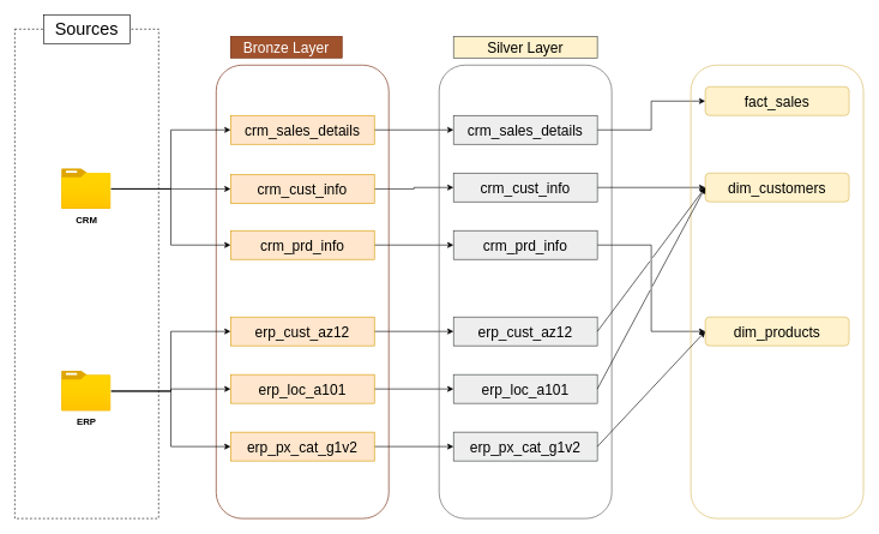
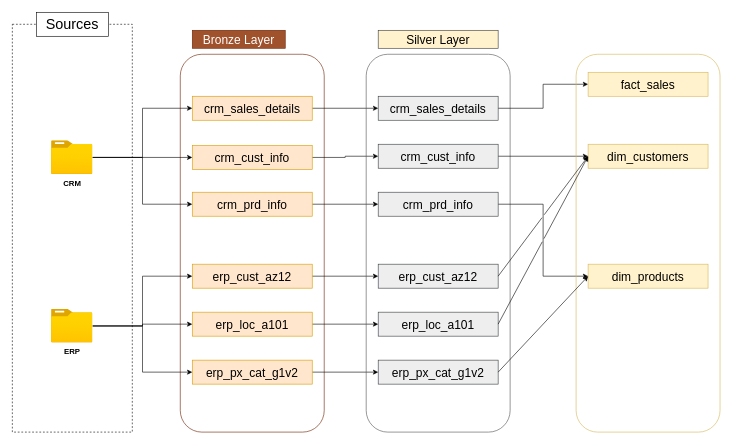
  <mxCell id="0" />
  <mxCell id="1" parent="0" />
  <mxCell id="2" value="" style="rounded=0;whiteSpace=wrap;html=1;fillColor=none;dashed=1;" parent="1" vertex="1"><mxGeometry x="20" y="40" width="200" height="680" as="geometry" /></mxCell>
  <mxCell id="3" value="Sources" style="rounded=0;whiteSpace=wrap;html=1;fontSize=24;" parent="1" vertex="1"><mxGeometry x="60" y="20" width="120" height="40" as="geometry" /></mxCell>
  <mxCell id="4" value="&lt;font style=&quot;font-size: 20px;&quot;&gt;Bronze Layer&lt;/font&gt;" style="rounded=0;whiteSpace=wrap;html=1;fontSize=24;fillColor=#a0522d;strokeColor=#6D1F00;fontColor=#ffffff;" parent="1" vertex="1"><mxGeometry x="320" y="50" width="155" height="30" as="geometry" /></mxCell>
  <mxCell id="5" value="" style="rounded=1;whiteSpace=wrap;html=1;fillColor=none;fontColor=#ffffff;strokeColor=#6D1F00;" parent="1" vertex="1"><mxGeometry x="300" y="90" width="240" height="630" as="geometry" /></mxCell>
  <mxCell id="6" value="" style="group" parent="1" vertex="1" connectable="0"><mxGeometry x="85" y="234" width="70" height="86" as="geometry" /></mxCell>
  <mxCell id="7" value="" style="image;aspect=fixed;html=1;points=[];align=center;fontSize=12;image=img/lib/azure2/general/Folder_Blank.svg;" parent="6" vertex="1"><mxGeometry width="69" height="56.0" as="geometry" /></mxCell>
  <mxCell id="8" value="&lt;b&gt;&lt;font style=&quot;font-size: 13px;&quot;&gt;CRM&lt;/font&gt;&lt;/b&gt;" style="text;html=1;align=center;verticalAlign=middle;whiteSpace=wrap;rounded=0;" parent="6" vertex="1"><mxGeometry y="56" width="70" height="30" as="geometry" /></mxCell>
  <mxCell id="9" value="" style="group" parent="1" vertex="1" connectable="0"><mxGeometry x="85" y="515" width="70" height="85" as="geometry" /></mxCell>
  <mxCell id="10" value="" style="image;aspect=fixed;html=1;points=[];align=center;fontSize=12;image=img/lib/azure2/general/Folder_Blank.svg;" parent="9" vertex="1"><mxGeometry width="69" height="56.0" as="geometry" /></mxCell>
  <mxCell id="11" value="&lt;span style=&quot;font-size: 13px;&quot;&gt;&lt;b&gt;ERP&lt;/b&gt;&lt;/span&gt;" style="text;html=1;align=center;verticalAlign=middle;whiteSpace=wrap;rounded=0;" parent="9" vertex="1"><mxGeometry y="55" width="70" height="30" as="geometry" /></mxCell>
  <mxCell id="12" style="edgeStyle=orthogonalEdgeStyle;rounded=0;orthogonalLoop=1;jettySize=auto;html=1;exitX=1;exitY=0.5;exitDx=0;exitDy=0;" edge="1" parent="1" source="13" target="33"><mxGeometry relative="1" as="geometry" /></mxCell>
  <mxCell id="13" value="&lt;span style=&quot;font-size: 20px;&quot;&gt;crm_cust_info&lt;/span&gt;" style="rounded=0;whiteSpace=wrap;html=1;fontSize=24;fillColor=#ffe6cc;strokeColor=#d79b00;" parent="1" vertex="1"><mxGeometry x="320" y="242" width="200" height="40" as="geometry" /></mxCell>
  <mxCell id="14" style="edgeStyle=orthogonalEdgeStyle;rounded=0;orthogonalLoop=1;jettySize=auto;html=1;exitX=1;exitY=0.5;exitDx=0;exitDy=0;entryX=0;entryY=0.5;entryDx=0;entryDy=0;" parent="1" source="15" target="35" edge="1"><mxGeometry relative="1" as="geometry" /></mxCell>
  <mxCell id="15" value="&lt;span style=&quot;font-size: 20px;&quot;&gt;crm_prd_info&lt;/span&gt;" style="rounded=0;whiteSpace=wrap;html=1;fontSize=24;fillColor=#ffe6cc;strokeColor=#d79b00;" parent="1" vertex="1"><mxGeometry x="320" y="320" width="200" height="40" as="geometry" /></mxCell>
  <mxCell id="16" style="edgeStyle=orthogonalEdgeStyle;rounded=0;orthogonalLoop=1;jettySize=auto;html=1;exitX=1;exitY=0.5;exitDx=0;exitDy=0;entryX=0;entryY=0.5;entryDx=0;entryDy=0;" parent="1" source="17" target="37" edge="1"><mxGeometry relative="1" as="geometry" /></mxCell>
  <mxCell id="17" value="&lt;span style=&quot;font-size: 20px;&quot;&gt;crm_sales_details&lt;/span&gt;" style="rounded=0;whiteSpace=wrap;html=1;fontSize=24;fillColor=#ffe6cc;strokeColor=#d79b00;" parent="1" vertex="1"><mxGeometry x="320" y="160" width="200" height="40" as="geometry" /></mxCell>
  <mxCell id="18" style="edgeStyle=orthogonalEdgeStyle;rounded=0;orthogonalLoop=1;jettySize=auto;html=1;exitX=1;exitY=0.5;exitDx=0;exitDy=0;entryX=0;entryY=0.5;entryDx=0;entryDy=0;" parent="1" source="19" target="38" edge="1"><mxGeometry relative="1" as="geometry" /></mxCell>
  <mxCell id="19" value="&lt;span style=&quot;font-size: 20px;&quot;&gt;erp_cust_az12&lt;/span&gt;" style="rounded=0;whiteSpace=wrap;html=1;fontSize=24;fillColor=#ffe6cc;strokeColor=#d79b00;" parent="1" vertex="1"><mxGeometry x="320" y="440" width="200" height="40" as="geometry" /></mxCell>
  <mxCell id="20" style="edgeStyle=orthogonalEdgeStyle;rounded=0;orthogonalLoop=1;jettySize=auto;html=1;exitX=1;exitY=0.5;exitDx=0;exitDy=0;" parent="1" source="21" target="39" edge="1"><mxGeometry relative="1" as="geometry" /></mxCell>
  <mxCell id="21" value="&lt;span style=&quot;font-size: 20px;&quot;&gt;erp_loc_a101&lt;/span&gt;" style="rounded=0;whiteSpace=wrap;html=1;fontSize=24;fillColor=#ffe6cc;strokeColor=#d79b00;" parent="1" vertex="1"><mxGeometry x="320" y="520" width="200" height="40" as="geometry" /></mxCell>
  <mxCell id="22" style="edgeStyle=orthogonalEdgeStyle;rounded=0;orthogonalLoop=1;jettySize=auto;html=1;exitX=1;exitY=0.5;exitDx=0;exitDy=0;entryX=0;entryY=0.5;entryDx=0;entryDy=0;" parent="1" source="23" target="40" edge="1"><mxGeometry relative="1" as="geometry" /></mxCell>
  <mxCell id="23" value="&lt;span style=&quot;font-size: 20px;&quot;&gt;erp_px_cat_g1v2&lt;/span&gt;" style="rounded=0;whiteSpace=wrap;html=1;fontSize=24;fillColor=#ffe6cc;strokeColor=#d79b00;" parent="1" vertex="1"><mxGeometry x="320" y="600" width="200" height="40" as="geometry" /></mxCell>
  <mxCell id="24" style="edgeStyle=orthogonalEdgeStyle;rounded=0;orthogonalLoop=1;jettySize=auto;html=1;entryX=0;entryY=0.5;entryDx=0;entryDy=0;" parent="1" source="7" target="13" edge="1"><mxGeometry relative="1" as="geometry" /></mxCell>
  <mxCell id="25" style="edgeStyle=orthogonalEdgeStyle;rounded=0;orthogonalLoop=1;jettySize=auto;html=1;entryX=0;entryY=0.5;entryDx=0;entryDy=0;" parent="1" source="7" target="15" edge="1"><mxGeometry relative="1" as="geometry" /></mxCell>
  <mxCell id="26" style="edgeStyle=orthogonalEdgeStyle;rounded=0;orthogonalLoop=1;jettySize=auto;html=1;entryX=0;entryY=0.5;entryDx=0;entryDy=0;" parent="1" source="7" target="17" edge="1"><mxGeometry relative="1" as="geometry" /></mxCell>
  <mxCell id="27" style="edgeStyle=orthogonalEdgeStyle;rounded=0;orthogonalLoop=1;jettySize=auto;html=1;entryX=0;entryY=0.5;entryDx=0;entryDy=0;" parent="1" source="10" target="21" edge="1"><mxGeometry relative="1" as="geometry" /></mxCell>
  <mxCell id="28" style="edgeStyle=orthogonalEdgeStyle;rounded=0;orthogonalLoop=1;jettySize=auto;html=1;entryX=0;entryY=0.5;entryDx=0;entryDy=0;" parent="1" source="10" target="23" edge="1"><mxGeometry relative="1" as="geometry" /></mxCell>
  <mxCell id="29" style="edgeStyle=orthogonalEdgeStyle;rounded=0;orthogonalLoop=1;jettySize=auto;html=1;entryX=0;entryY=0.5;entryDx=0;entryDy=0;" parent="1" source="10" target="19" edge="1"><mxGeometry relative="1" as="geometry" /></mxCell>
  <mxCell id="30" value="&lt;font style=&quot;font-size: 20px;&quot;&gt;Silver Layer&lt;/font&gt;" style="rounded=0;whiteSpace=wrap;html=1;fontSize=24;fillColor=#fff2cc;strokeColor=#36393d;" parent="1" vertex="1"><mxGeometry x="630" y="50" width="200" height="30" as="geometry" /></mxCell>
  <mxCell id="31" value="" style="rounded=1;whiteSpace=wrap;html=1;fillColor=none;fontColor=#ffffff;strokeColor=#525252;" parent="1" vertex="1"><mxGeometry x="610" y="90" width="240" height="630" as="geometry" /></mxCell>
  <mxCell id="32" style="edgeStyle=orthogonalEdgeStyle;rounded=0;orthogonalLoop=1;jettySize=auto;html=1;exitX=1;exitY=0.5;exitDx=0;exitDy=0;entryX=0;entryY=0.5;entryDx=0;entryDy=0;" edge="1" parent="1" source="33" target="43"><mxGeometry relative="1" as="geometry" /></mxCell>
  <mxCell id="33" value="&lt;span style=&quot;font-size: 20px;&quot;&gt;crm_cust_info&lt;/span&gt;" style="rounded=0;whiteSpace=wrap;html=1;fontSize=24;fillColor=#eeeeee;strokeColor=#36393d;" parent="1" vertex="1"><mxGeometry x="630" y="240" width="200" height="40" as="geometry" /></mxCell>
  <mxCell id="34" style="edgeStyle=orthogonalEdgeStyle;rounded=0;orthogonalLoop=1;jettySize=auto;html=1;exitX=1;exitY=0.5;exitDx=0;exitDy=0;entryX=0;entryY=0.5;entryDx=0;entryDy=0;jumpStyle=gap;" edge="1" parent="1" source="35" target="44"><mxGeometry relative="1" as="geometry" /></mxCell>
  <mxCell id="35" value="&lt;span style=&quot;font-size: 20px;&quot;&gt;crm_prd_info&lt;/span&gt;" style="rounded=0;whiteSpace=wrap;html=1;fontSize=24;fillColor=#eeeeee;strokeColor=#36393d;" parent="1" vertex="1"><mxGeometry x="630" y="320" width="200" height="40" as="geometry" /></mxCell>
  <mxCell id="36" style="edgeStyle=orthogonalEdgeStyle;rounded=0;orthogonalLoop=1;jettySize=auto;html=1;exitX=1;exitY=0.5;exitDx=0;exitDy=0;entryX=0;entryY=0.5;entryDx=0;entryDy=0;" edge="1" parent="1" source="37" target="42"><mxGeometry relative="1" as="geometry" /></mxCell>
  <mxCell id="37" value="&lt;span style=&quot;font-size: 20px;&quot;&gt;crm_sales_details&lt;/span&gt;" style="rounded=0;whiteSpace=wrap;html=1;fontSize=24;fillColor=#eeeeee;strokeColor=#36393d;" parent="1" vertex="1"><mxGeometry x="630" y="160" width="200" height="40" as="geometry" /></mxCell>
  <mxCell id="38" value="&lt;span style=&quot;font-size: 20px;&quot;&gt;erp_cust_az12&lt;/span&gt;" style="rounded=0;whiteSpace=wrap;html=1;fontSize=24;fillColor=#eeeeee;strokeColor=#36393d;" parent="1" vertex="1"><mxGeometry x="630" y="440" width="200" height="40" as="geometry" /></mxCell>
  <mxCell id="39" value="&lt;span style=&quot;font-size: 20px;&quot;&gt;erp_loc_a101&lt;/span&gt;" style="rounded=0;whiteSpace=wrap;html=1;fontSize=24;fillColor=#eeeeee;strokeColor=#36393d;" parent="1" vertex="1"><mxGeometry x="630" y="520" width="200" height="40" as="geometry" /></mxCell>
  <mxCell id="40" value="&lt;span style=&quot;font-size: 20px;&quot;&gt;erp_px_cat_g1v2&lt;/span&gt;" style="rounded=0;whiteSpace=wrap;html=1;fontSize=24;fillColor=#eeeeee;strokeColor=#36393d;" parent="1" vertex="1"><mxGeometry x="630" y="600" width="200" height="40" as="geometry" /></mxCell>
  <mxCell id="41" value="" style="rounded=1;whiteSpace=wrap;html=1;fillColor=none;strokeColor=#d6b656;" vertex="1" parent="1"><mxGeometry x="960" y="90" width="240" height="630" as="geometry" /></mxCell>
- <mxCell id="42" value="&lt;span style=&quot;font-size: 20px;&quot;&gt;fact_sales&lt;/span&gt;" style="whiteSpace=wrap;html=1;fontSize=24;fillColor=#fff2cc;strokeColor=#d6b656;rounded=1;" vertex="1" parent="1"><mxGeometry x="980" y="120" width="200" height="40" as="geometry" /></mxCell>
- <mxCell id="43" value="&lt;span style=&quot;font-size: 20px;&quot;&gt;dim_customers&lt;/span&gt;" style="whiteSpace=wrap;html=1;fontSize=24;fillColor=#fff2cc;strokeColor=#d6b656;rounded=1;" vertex="1" parent="1"><mxGeometry x="980" y="240" width="200" height="40" as="geometry" /></mxCell>
- <mxCell id="44" value="&lt;span style=&quot;font-size: 20px;&quot;&gt;dim_products&lt;/span&gt;" style="whiteSpace=wrap;html=1;fontSize=24;fillColor=#fff2cc;strokeColor=#d6b656;rounded=1;" vertex="1" parent="1"><mxGeometry x="980" y="440" width="200" height="40" as="geometry" /></mxCell>
+ <mxCell id="42" value="&lt;span style=&quot;font-size: 20px;&quot;&gt;fact_sales&lt;/span&gt;" style="rounded=0;whiteSpace=wrap;html=1;fontSize=24;fillColor=#fff2cc;strokeColor=#d6b656;" vertex="1" parent="1"><mxGeometry x="980" y="120" width="200" height="40" as="geometry" /></mxCell>
+ <mxCell id="43" value="&lt;span style=&quot;font-size: 20px;&quot;&gt;dim_customers&lt;/span&gt;" style="rounded=0;whiteSpace=wrap;html=1;fontSize=24;fillColor=#fff2cc;strokeColor=#d6b656;" vertex="1" parent="1"><mxGeometry x="980" y="240" width="200" height="40" as="geometry" /></mxCell>
+ <mxCell id="44" value="&lt;span style=&quot;font-size: 20px;&quot;&gt;dim_products&lt;/span&gt;" style="rounded=0;whiteSpace=wrap;html=1;fontSize=24;fillColor=#fff2cc;strokeColor=#d6b656;" vertex="1" parent="1"><mxGeometry x="980" y="440" width="200" height="40" as="geometry" /></mxCell>
  <mxCell id="45" value="" style="endArrow=classic;html=1;rounded=0;entryX=0;entryY=0.5;entryDx=0;entryDy=0;jumpStyle=gap;" edge="1" parent="1" target="43"><mxGeometry width="50" height="50" relative="1" as="geometry"><mxPoint x="830" y="460" as="sourcePoint" /><mxPoint x="880" y="410" as="targetPoint" /></mxGeometry></mxCell>
  <mxCell id="46" value="" style="endArrow=classic;html=1;rounded=0;entryX=0;entryY=0.5;entryDx=0;entryDy=0;jumpStyle=gap;" edge="1" parent="1" target="43"><mxGeometry width="50" height="50" relative="1" as="geometry"><mxPoint x="830" y="540" as="sourcePoint" /><mxPoint x="880" y="490" as="targetPoint" /></mxGeometry></mxCell>
  <mxCell id="47" value="" style="endArrow=classic;html=1;rounded=0;entryX=0;entryY=0.5;entryDx=0;entryDy=0;jumpStyle=gap;" edge="1" parent="1" target="44"><mxGeometry width="50" height="50" relative="1" as="geometry"><mxPoint x="830" y="620" as="sourcePoint" /><mxPoint x="880" y="570" as="targetPoint" /></mxGeometry></mxCell>
